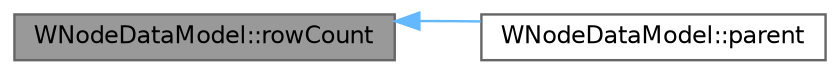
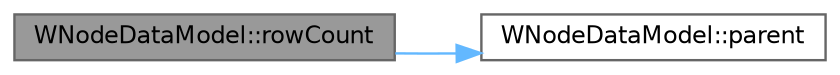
  digraph {
    rankdir=LR
    node [fontname=Helvetica fontsize=10 shape=box style=filled]
    n1 [color=gray40 fillcolor=grey60 fontcolor=black height=0.2 label="WNodeDataModel::rowCount" width=0.4]
    n2 [color=grey40 fillcolor=white height=0.2 label="WNodeDataModel::parent" width=0.4]
-   n2 -> n1 [color=steelblue1 fontname=Helvetica fontsize=10 labelfontname=Helvetica labelfontsize=10 style=solid]
+   n1 -> n2 [color=steelblue1 fontname=Helvetica fontsize=10 labelfontname=Helvetica labelfontsize=10 style=solid]
  }
